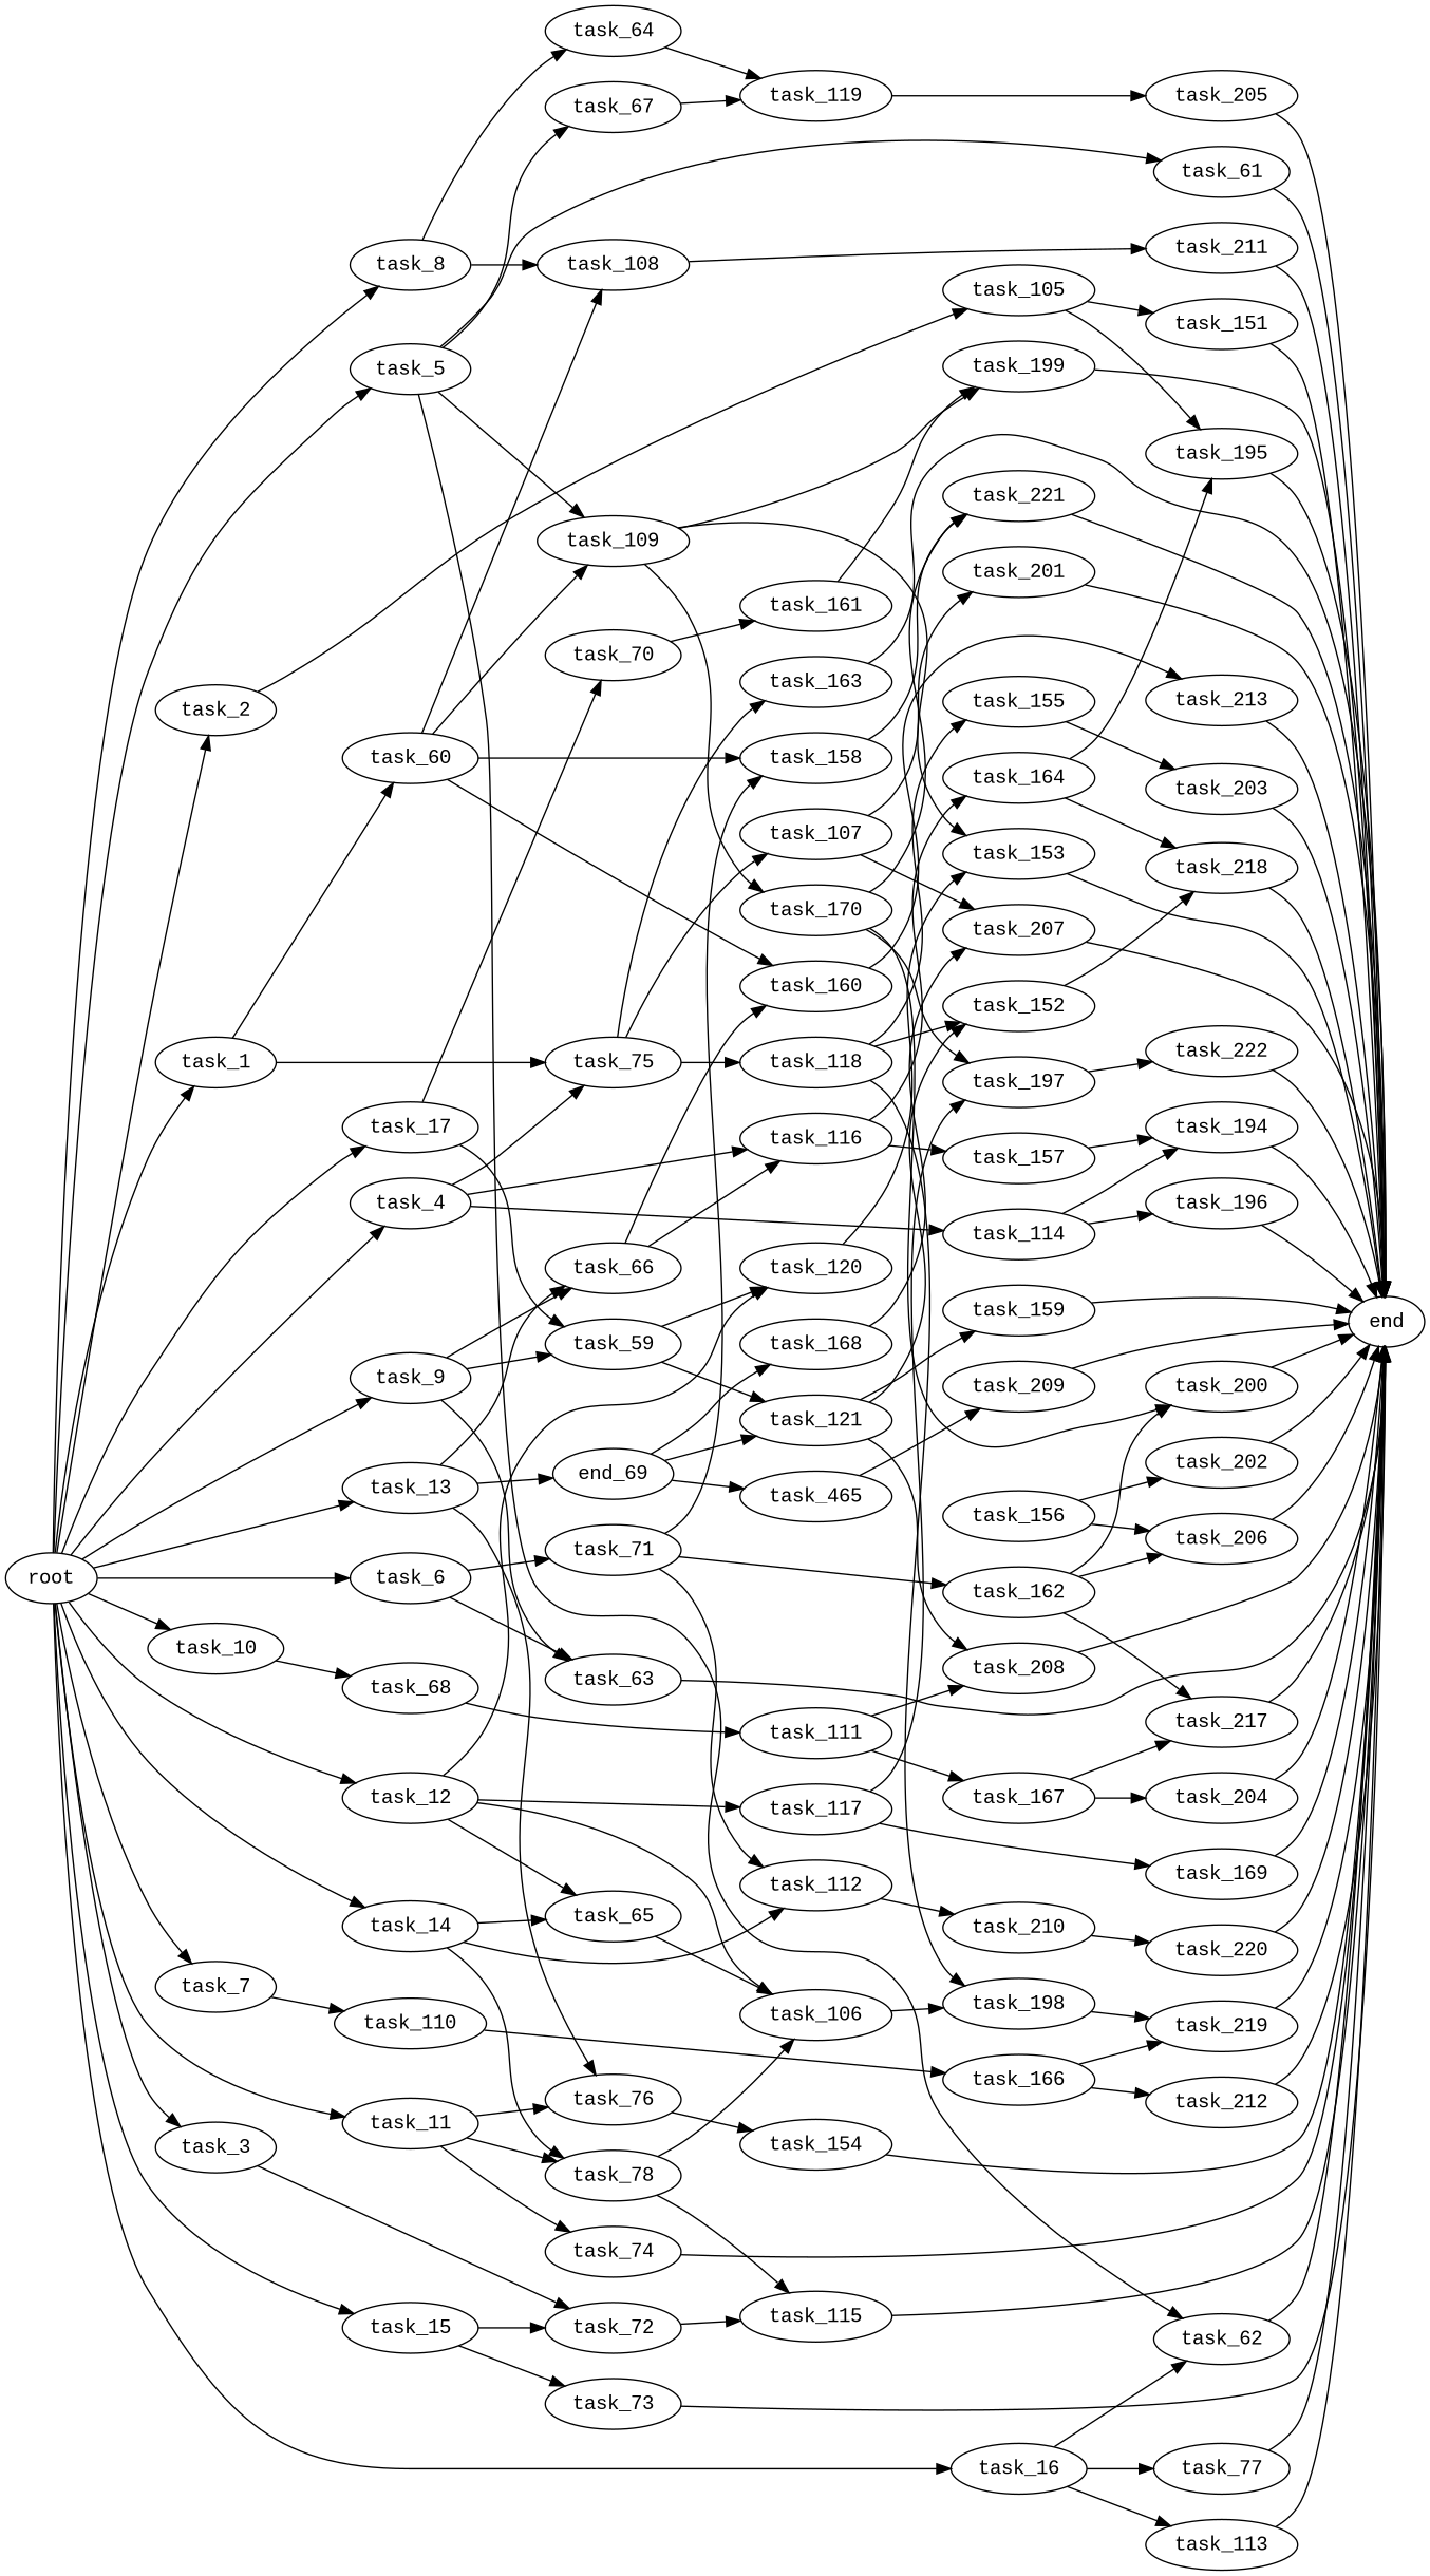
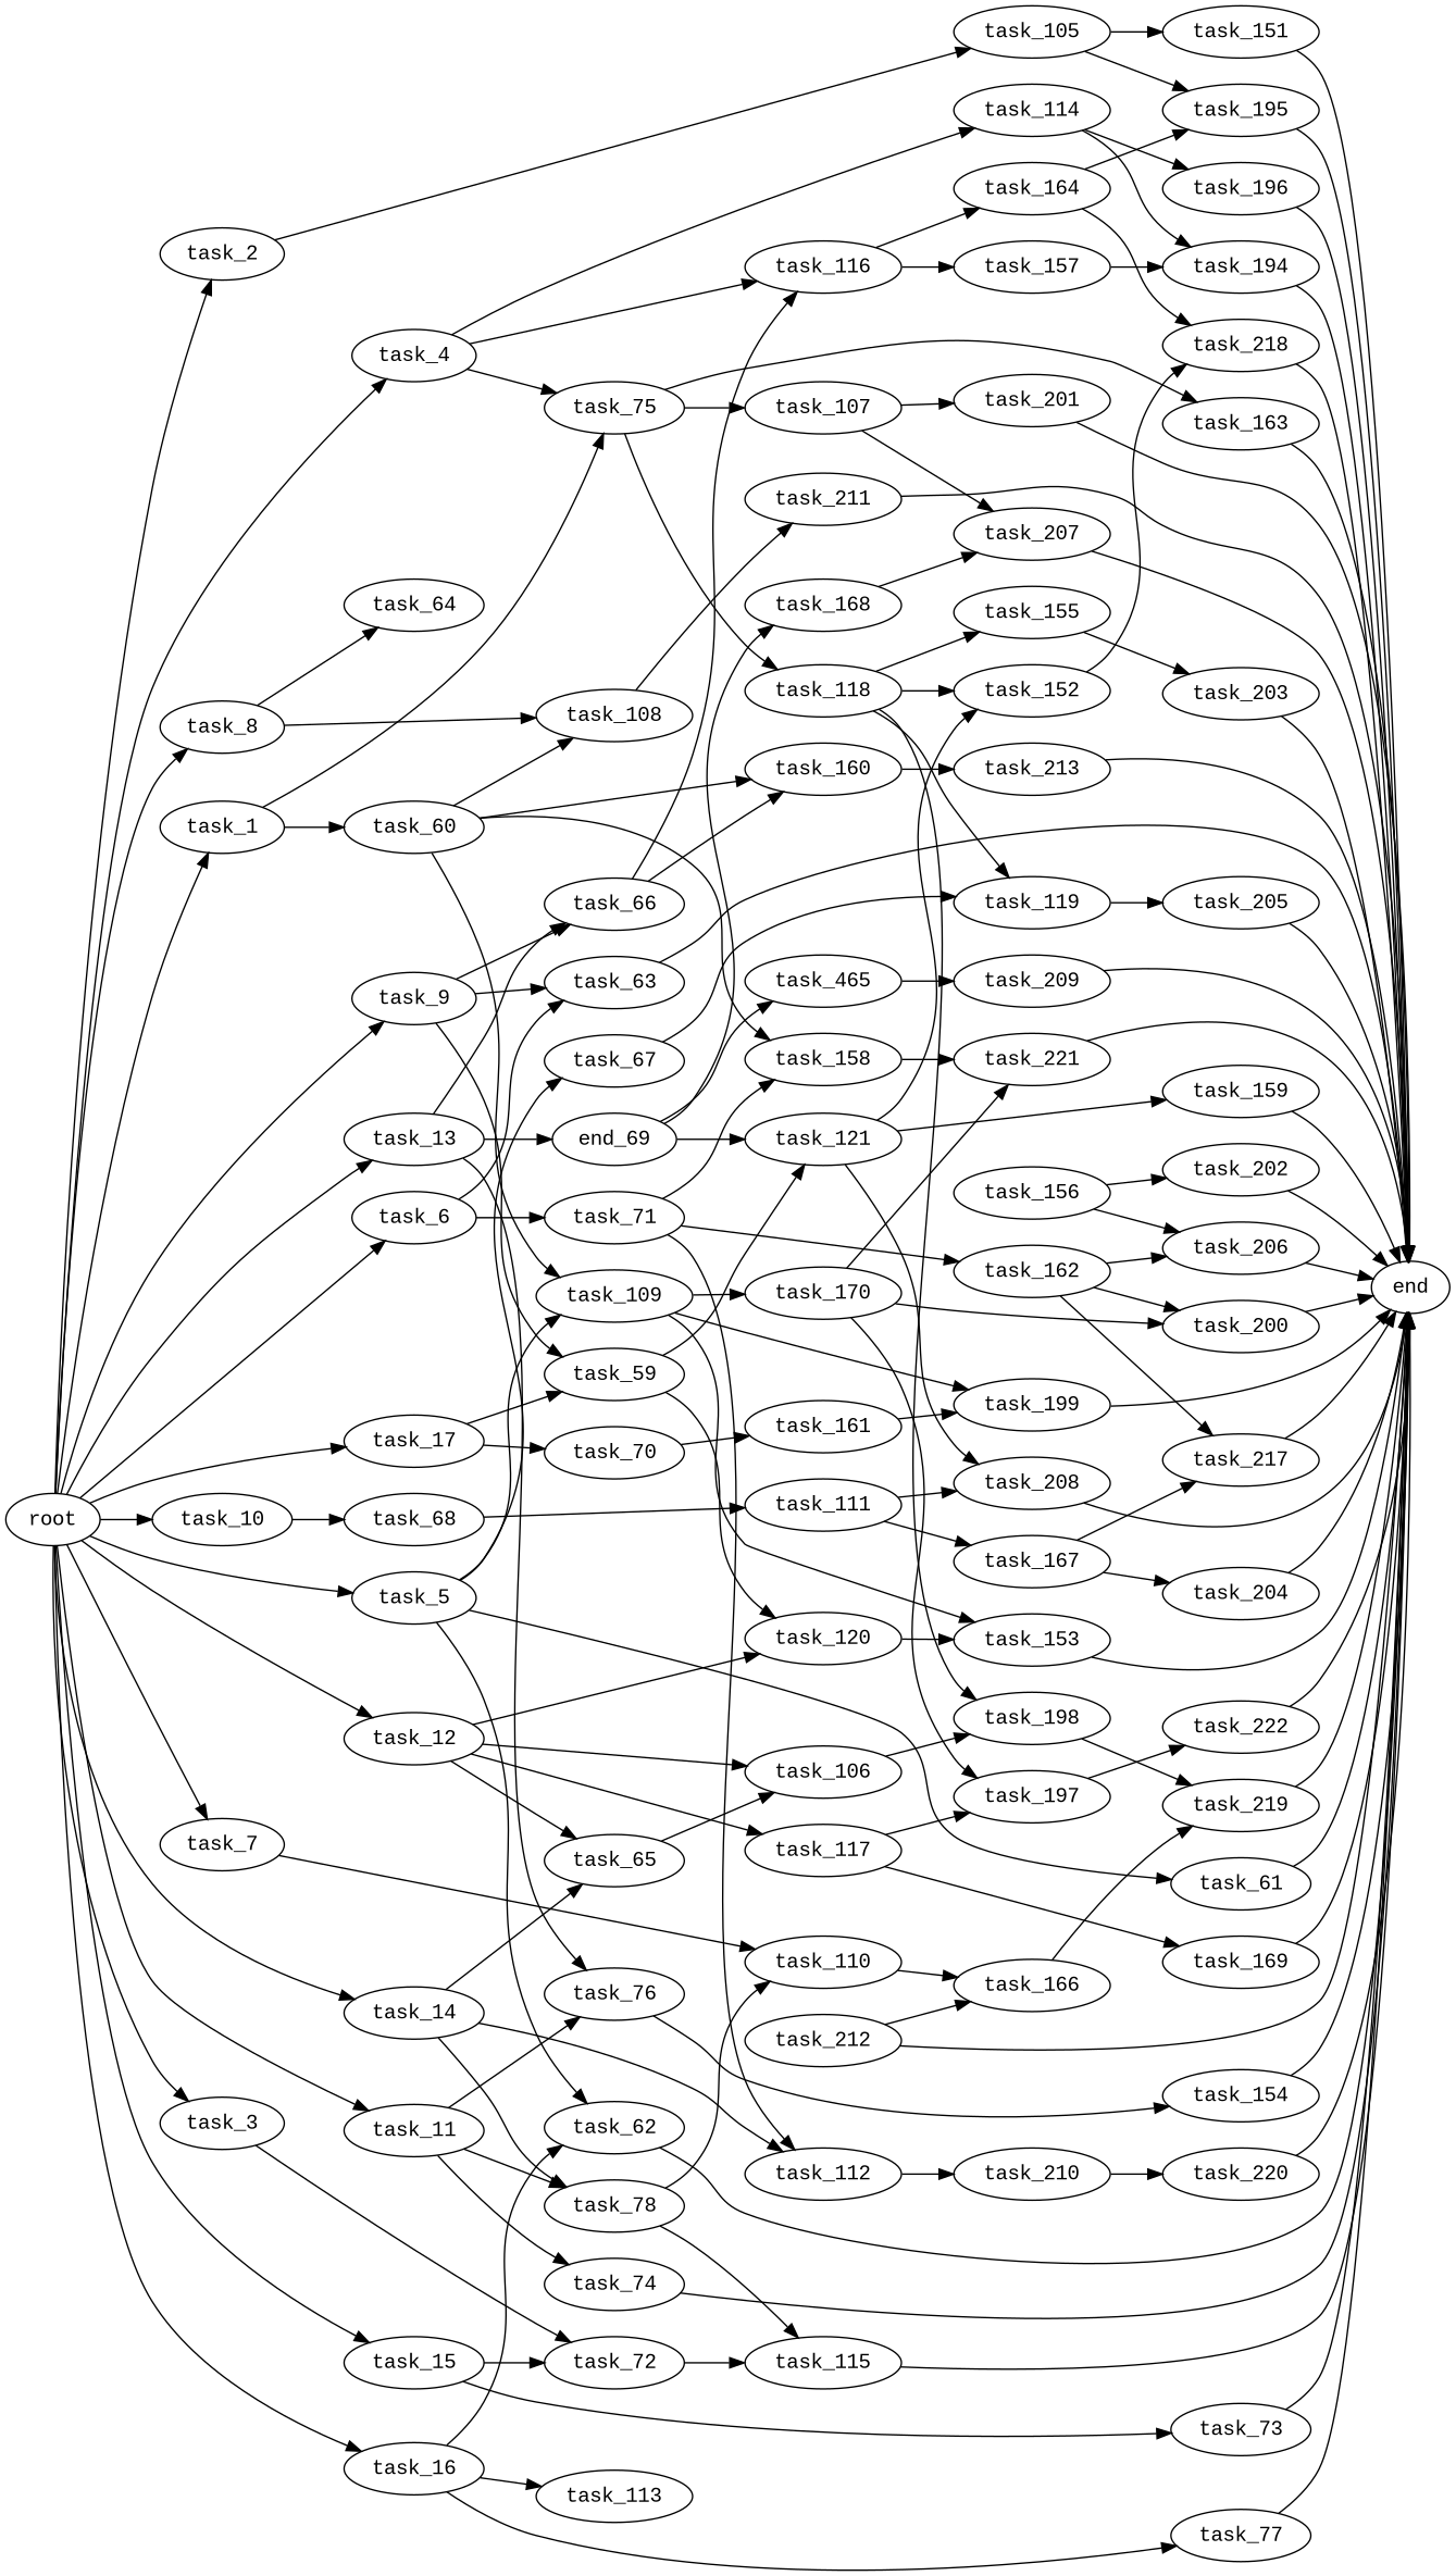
  digraph {
    fontname="Liberation Mono"
    rankdir=LR
    node [fontname="Liberation Mono"]
    edge [fontname="Liberation Mono"]
    root
    task_1
    task_2
    task_3
    task_4
    task_5
    task_6
    task_7
    task_8
    task_9
    task_10
    task_11
    task_12
    task_13
    task_14
    task_15
    task_16
    task_17
    task_60
    task_75
    task_105
    task_72
    task_114
    task_116
    task_61
    task_62
    task_67
    task_109
    task_63
    task_71
    task_110
    task_64
    task_108
    task_59
    task_66
    task_68
    task_74
    task_76
    task_78
    task_65
    task_106
    task_117
    task_120
    n44 [label=end_69]
    task_112
    task_73
    task_77
    task_113
    task_70
    task_158
    task_160
    task_107
    task_118
    task_163
    task_151
    task_195
    task_115
    task_194
    task_196
    task_157
    task_164
    end
    task_119
    task_153
    task_170
    task_199
    task_162
    task_166
    task_211
    task_121
    task_111
    task_154
    task_198
    task_169
    task_197
    n76 [label=task_465]
    task_168
    task_210
    task_161
    task_208
    task_152
    task_159
    task_221
    task_213
    task_205
    task_167
    task_209
    task_207
    task_206
    task_200
    task_217
    task_201
    task_155
    task_219
    task_212
    task_204
    task_220
    task_218
    task_222
    task_203
    task_156
    task_202
    root -> task_1
    root -> task_2
    root -> task_3
    root -> task_4
    root -> task_5
    root -> task_6
    root -> task_7
    root -> task_8
    root -> task_9
    root -> task_10
    root -> task_11
    root -> task_12
    root -> task_13
    root -> task_14
    root -> task_15
    root -> task_16
    root -> task_17
    task_1 -> task_60
    task_1 -> task_75
    task_2 -> task_105
    task_3 -> task_72
    task_4 -> task_75
    task_4 -> task_114
    task_4 -> task_116
    task_5 -> task_61
    task_5 -> task_62
    task_5 -> task_67
    task_5 -> task_109
    task_6 -> task_63
    task_6 -> task_71
    task_7 -> task_110
    task_8 -> task_64
    task_8 -> task_108
    task_9 -> task_63
    task_9 -> task_59
    task_9 -> task_66
    task_10 -> task_68
    task_11 -> task_74
    task_11 -> task_76
    task_11 -> task_78
    task_12 -> task_65
    task_12 -> task_106
    task_12 -> task_117
    task_12 -> task_120
    task_13 -> task_66
    task_13 -> task_76
    task_13 -> n44
    task_14 -> task_78
    task_14 -> task_65
    task_14 -> task_112
    task_15 -> task_72
    task_15 -> task_73
    task_16 -> task_62
    task_16 -> task_77
    task_16 -> task_113
    task_17 -> task_59
    task_17 -> task_70
    task_60 -> task_109
    task_60 -> task_108
    task_60 -> task_158
    task_60 -> task_160
    task_75 -> task_107
    task_75 -> task_118
    task_75 -> task_163
    task_105 -> task_151
    task_105 -> task_195
    task_72 -> task_115
    task_114 -> task_194
    task_114 -> task_196
    task_116 -> task_157
    task_116 -> task_164
    task_61 -> end
    task_62 -> end
    task_67 -> task_119
    task_109 -> task_153
    task_109 -> task_170
    task_109 -> task_199
    task_63 -> end
    task_71 -> task_112
    task_71 -> task_158
    task_71 -> task_162
    task_110 -> task_166
-   task_64 -> task_119
+   task_118 -> task_119
    task_108 -> task_211
    task_59 -> task_120
    task_59 -> task_121
    task_66 -> task_116
    task_66 -> task_160
    task_68 -> task_111
    task_74 -> end
    task_76 -> task_154
-   task_78 -> task_106
+   task_78 -> task_110
    task_78 -> task_115
    task_65 -> task_106
    task_106 -> task_198
    task_117 -> task_169
    task_117 -> task_197
    task_120 -> task_153
    n44 -> task_121
    n44 -> n76
    n44 -> task_168
    task_112 -> task_210
    task_73 -> end
    task_77 -> end
-   task_113 -> end
    task_70 -> task_161
    task_158 -> task_221
    task_160 -> task_213
    task_107 -> task_207
    task_107 -> task_201
    task_118 -> task_198
    task_118 -> task_152
    task_118 -> task_155
    task_163 -> end
    task_151 -> end
    task_195 -> end
    task_115 -> end
    task_194 -> end
    task_196 -> end
    task_157 -> task_194
    task_164 -> task_195
    task_164 -> task_218
    task_119 -> task_205
    task_153 -> end
    task_170 -> task_197
    task_170 -> task_221
    task_170 -> task_200
    task_199 -> end
    task_162 -> task_206
    task_162 -> task_200
    task_162 -> task_217
    task_166 -> task_219
-   task_166 -> task_212
+   task_212 -> task_166
    task_211 -> end
    task_121 -> task_208
    task_121 -> task_152
    task_121 -> task_159
    task_111 -> task_208
    task_111 -> task_167
    task_154 -> end
    task_198 -> task_219
    task_169 -> end
    task_197 -> task_222
    n76 -> task_209
    task_168 -> task_207
    task_210 -> task_220
    task_161 -> task_199
    task_208 -> end
    task_152 -> task_218
    task_159 -> end
    task_221 -> end
    task_213 -> end
    task_205 -> end
    task_167 -> task_217
    task_167 -> task_204
    task_209 -> end
    task_207 -> end
    task_206 -> end
    task_200 -> end
    task_217 -> end
    task_201 -> end
    task_155 -> task_203
    task_219 -> end
    task_212 -> end
    task_204 -> end
    task_220 -> end
    task_218 -> end
    task_222 -> end
    task_203 -> end
    task_156 -> task_206
    task_156 -> task_202
    task_202 -> end
  }
